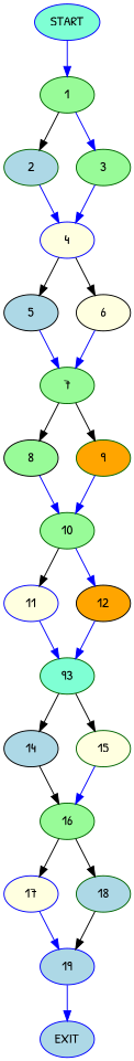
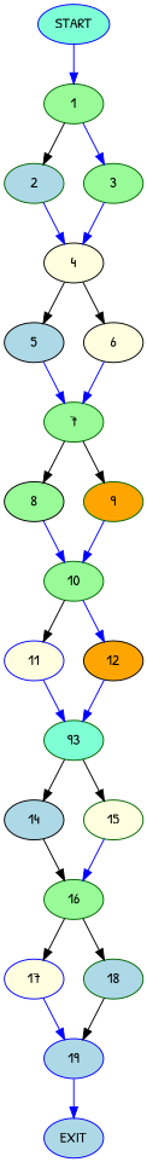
  digraph {
    fontname="Patrick Hand"
    node [color=darkgreen fillcolor=palegreen fontname="Patrick Hand" style=filled]
    edge [color=blue fontname="Patrick Hand"]
    n1 [color=blue fillcolor=aquamarine label=START]
    1
    2 [fillcolor=lightblue]
    3
    n5 [color=blue fillcolor=lightblue label=EXIT]
-   4 [color=blue fillcolor=lightyellow]
+   4 [color=black fillcolor=lightyellow]
    5 [color=black fillcolor=lightblue]
    6 [color=black fillcolor=lightyellow]
    7
    8 [color=black]
    9 [fillcolor=orange]
    10
    11 [color=blue fillcolor=lightyellow]
    12 [color=black fillcolor=orange]
    n15 [fillcolor=aquamarine label=93]
    14 [color=black fillcolor=lightblue]
    15 [fillcolor=lightyellow]
    16
    17 [color=blue fillcolor=lightyellow]
    18 [fillcolor=lightblue]
    19 [color=blue fillcolor=lightblue]
    n1 -> 1
    1 -> 2 [color=black]
    1 -> 3
    2 -> 4
    3 -> 4
    4 -> 5 [color=black]
    4 -> 6 [color=black]
    5 -> 7
    6 -> 7
    7 -> 8 [color=black]
    7 -> 9 [color=black]
    8 -> 10
    9 -> 10
    10 -> 11 [color=black]
    10 -> 12
    11 -> n15
    12 -> n15
    n15 -> 14 [color=black]
    n15 -> 15 [color=black]
    14 -> 16 [color=black]
    15 -> 16
    16 -> 17 [color=black]
    16 -> 18 [color=black]
    17 -> 19
    18 -> 19 [color=black]
    19 -> n5
  }
